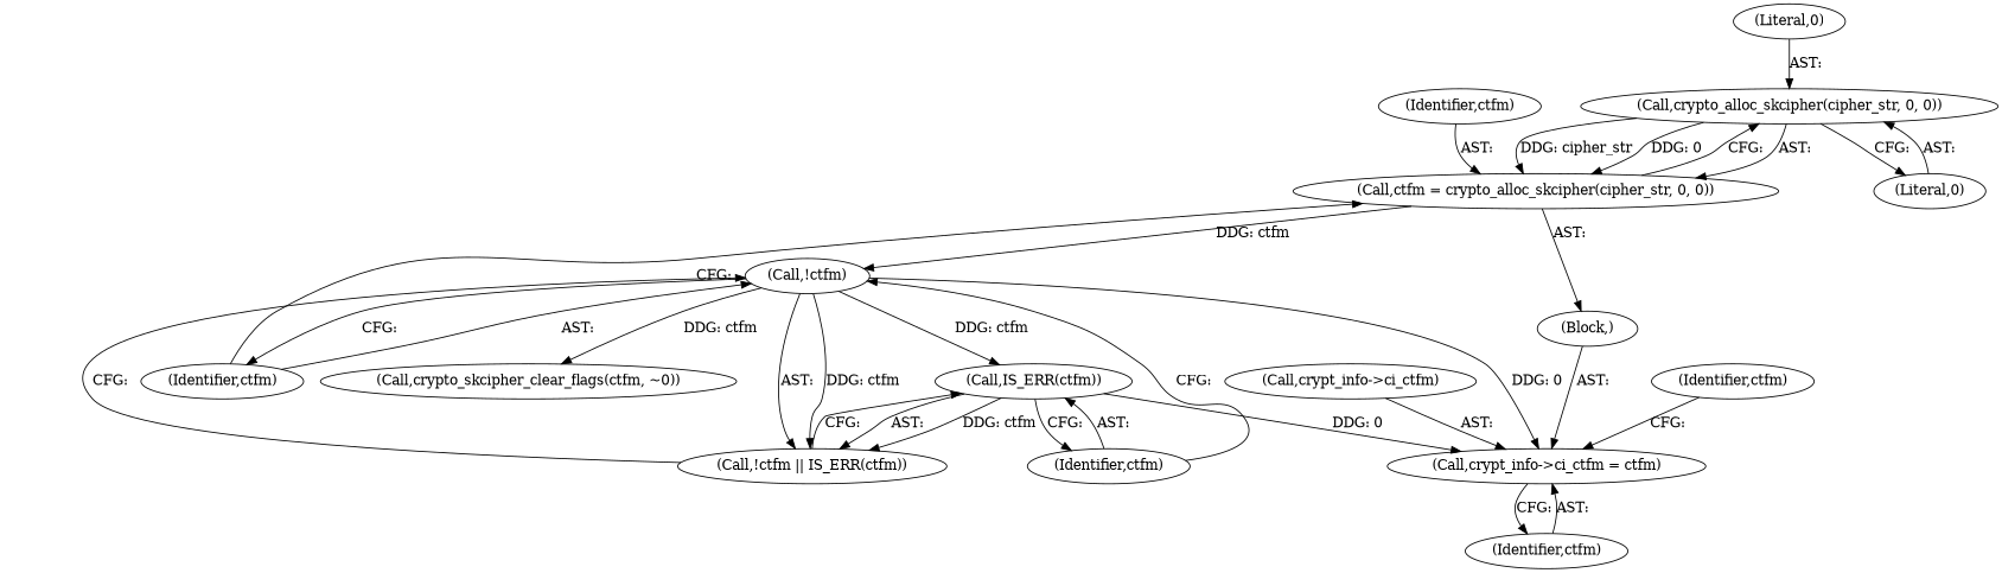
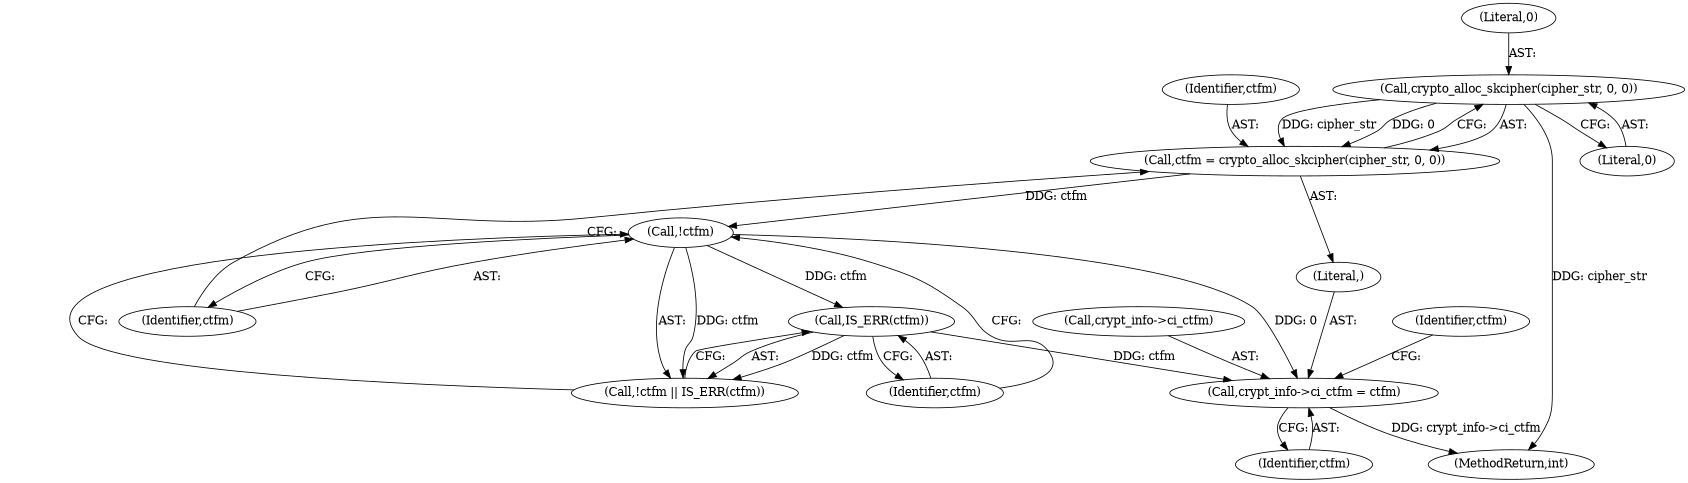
  digraph {
    n1 [label="(Call,crypt_info->ci_ctfm = ctfm)"]
+   n2 [label="(MethodReturn,int)"]
    n3 [label="(Identifier,ctfm)"]
-   n4 [label="(Block,)"]
+   n4 [label="(Literal,)"]
    n5 [label="(Call,!ctfm)"]
    n6 [label="(Call,IS_ERR(ctfm))"]
-   n7 [label="(Call,crypto_skcipher_clear_flags(ctfm, ~0))"]
    n8 [label="(Identifier,ctfm)"]
    n9 [label="(Call,!ctfm || IS_ERR(ctfm))"]
    n10 [label="(Identifier,ctfm)"]
    n11 [label="(Call,ctfm = crypto_alloc_skcipher(cipher_str, 0, 0))"]
    n12 [label="(Call,crypto_alloc_skcipher(cipher_str, 0, 0))"]
    n13 [label="(Literal,0)"]
    n14 [label="(Literal,0)"]
    n15 [label="(Identifier,ctfm)"]
    n16 [label="(Call,crypt_info->ci_ctfm)"]
    n17 [label="(Identifier,ctfm)"]
+   n1 -> n2 [label="DDG: crypt_info->ci_ctfm"]
    n1 -> n3 [label="CFG: "]
    n3 -> n1 [label="AST: "]
    n4 -> n1 [label="AST: "]
    n5 -> n1 [label="DDG: 0"]
    n5 -> n6 [label="DDG: ctfm"]
-   n5 -> n7 [label="DDG: ctfm"]
    n5 -> n8 [label="CFG: "]
    n5 -> n9 [label="AST: "]
    n5 -> n9 [label="DDG: ctfm"]
-   n6 -> n1 [label="DDG: 0"]
+   n6 -> n1 [label="DDG: ctfm"]
    n6 -> n9 [label="AST: "]
    n6 -> n9 [label="DDG: ctfm"]
    n6 -> n10 [label="CFG: "]
    n8 -> n5 [label="AST: "]
    n8 -> n11 [label="CFG: "]
    n9 -> n5 [label="CFG: "]
    n9 -> n6 [label="CFG: "]
    n10 -> n5 [label="CFG: "]
    n10 -> n6 [label="AST: "]
    n11 -> n4 [label="AST: "]
    n11 -> n5 [label="DDG: ctfm"]
    n11 -> n12 [label="CFG: "]
+   n12 -> n2 [label="DDG: cipher_str"]
    n12 -> n11 [label="AST: "]
    n12 -> n11 [label="DDG: cipher_str"]
    n12 -> n11 [label="DDG: 0"]
    n12 -> n13 [label="CFG: "]
    n13 -> n12 [label="AST: "]
    n14 -> n12 [label="AST: "]
    n15 -> n1 [label="CFG: "]
    n16 -> n1 [label="AST: "]
    n17 -> n11 [label="AST: "]
  }
